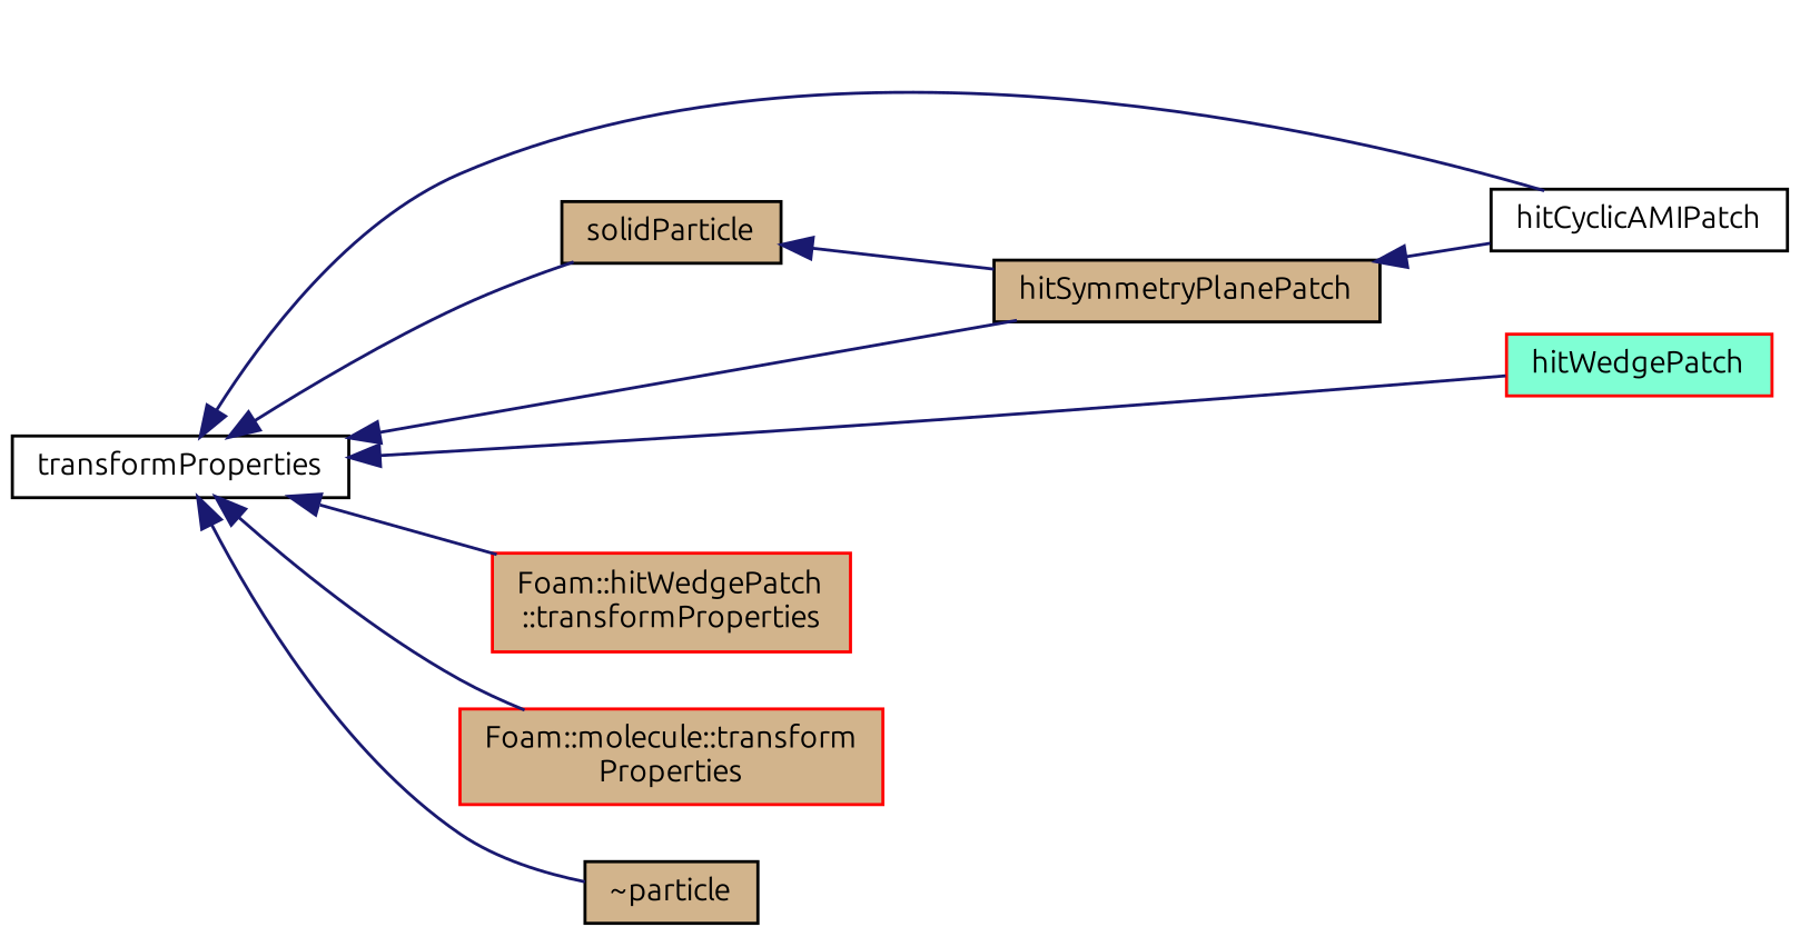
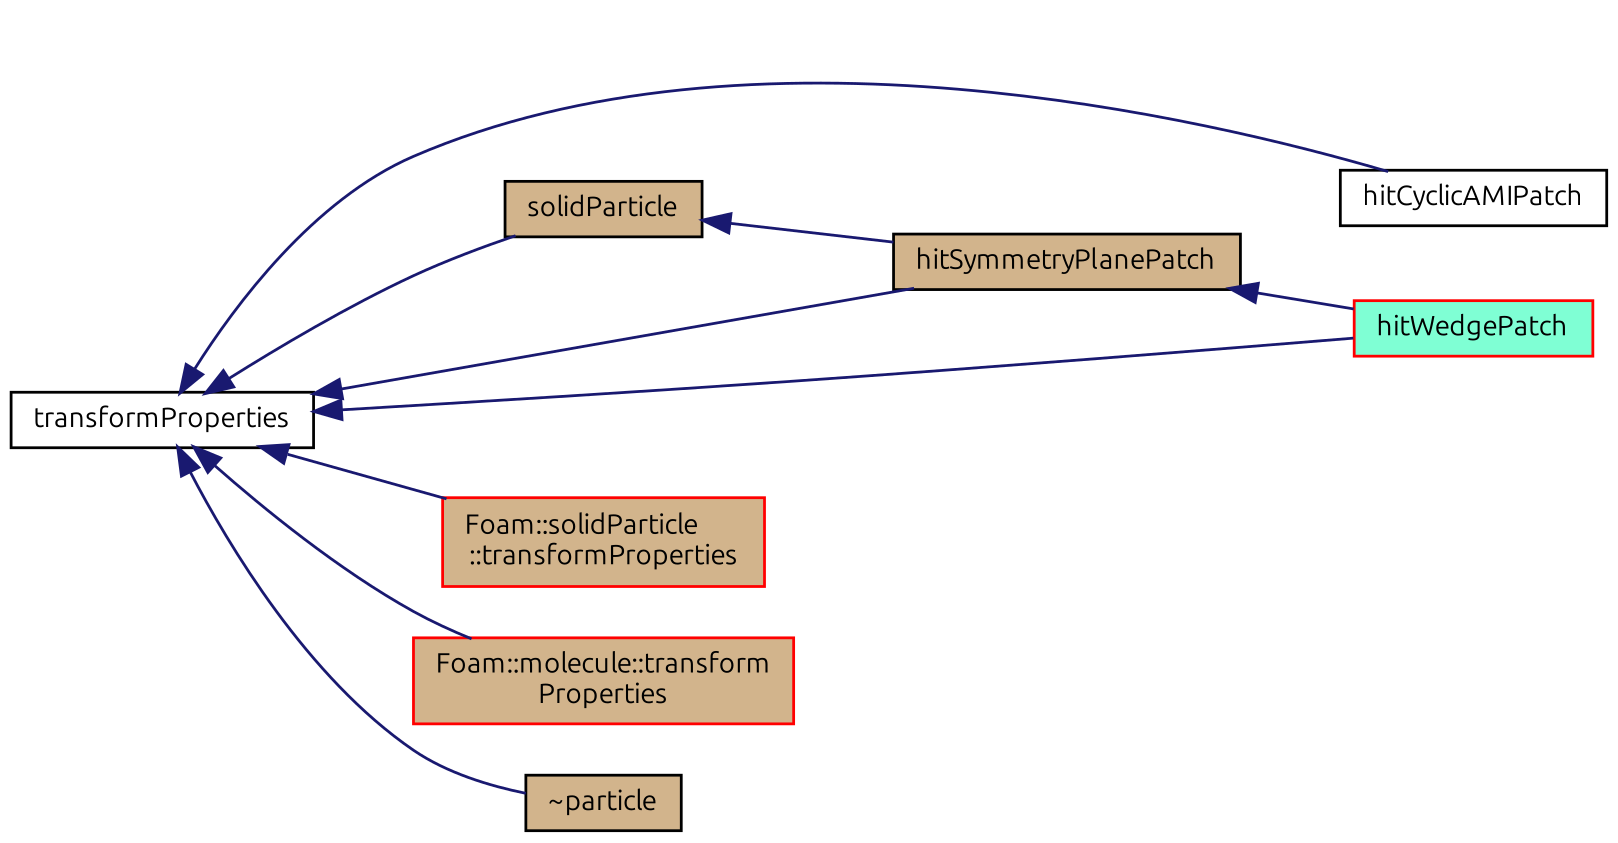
  digraph {
    fontname=Ubuntu
    rankdir=LR
    node [color=black fillcolor=tan fontname=Ubuntu fontsize=10 shape=record style=filled]
    edge [color=midnightblue dir=back fontname=Ubuntu fontsize=10 labelfontname=FreeSans labelfontsize=10 style=solid]
    n1 [fillcolor=white fontcolor=black height=0.2 label=transformProperties width=0.4]
    n2 [fillcolor=white height=0.2 label=hitCyclicAMIPatch width=0.4]
    n3 [height=0.2 label=solidParticle width=0.4]
    n4 [height=0.2 label=hitSymmetryPlanePatch width=0.4]
    n5 [color=red fillcolor=aquamarine height=0.2 label=hitWedgePatch width=0.4]
-   n6 [color=red height=0.2 label="Foam::hitWedgePatch\l::transformProperties" width=0.4]
+   n6 [color=red height=0.2 label="Foam::solidParticle\l::transformProperties" width=0.4]
    n7 [color=red height=0.2 label="Foam::molecule::transform\lProperties" width=0.4]
    n8 [height=0.2 label="~particle" width=0.4]
    n1 -> n2
    n1 -> n3
    n1 -> n4
    n1 -> n5
    n1 -> n6
    n1 -> n7
    n1 -> n8
    n3 -> n4
-   n4 -> n2
+   n4 -> n5
  }
